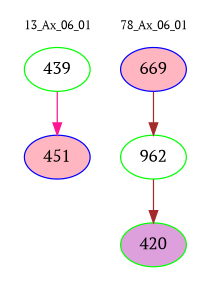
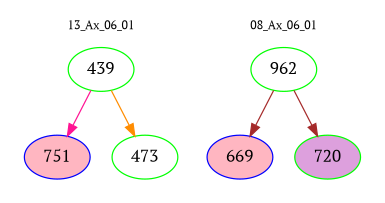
  digraph {
    fontname="PT Serif"
    node [color=green fillcolor=white fontname="PT Serif" style=filled]
    edge [color=brown fontname="PT Serif"]
-   n1 [color=blue fillcolor=lightpink label=451]
+   n1 [color=blue fillcolor=lightpink label=751]
    n2 [label=439]
+   n3 [label=473]
    n4 [color=blue fillcolor=lightpink label=669]
    n5 [label=962]
-   n6 [fillcolor=plum label=420]
+   n6 [fillcolor=plum label=720]
    subgraph cluster_1 {
      color=white
      fontsize=10
      label="13_Ax_06_01"
      n1
      n2
+     n3
    }
    subgraph cluster_2 {
      color=white
      fontsize=10
-     label="78_Ax_06_01"
+     label="08_Ax_06_01"
      n4
      n5
      n6
    }
    n2 -> n1 [color=deeppink]
-   n4 -> n5
+   n2 -> n3 [color=darkorange]
+   n5 -> n4
    n5 -> n6
  }
